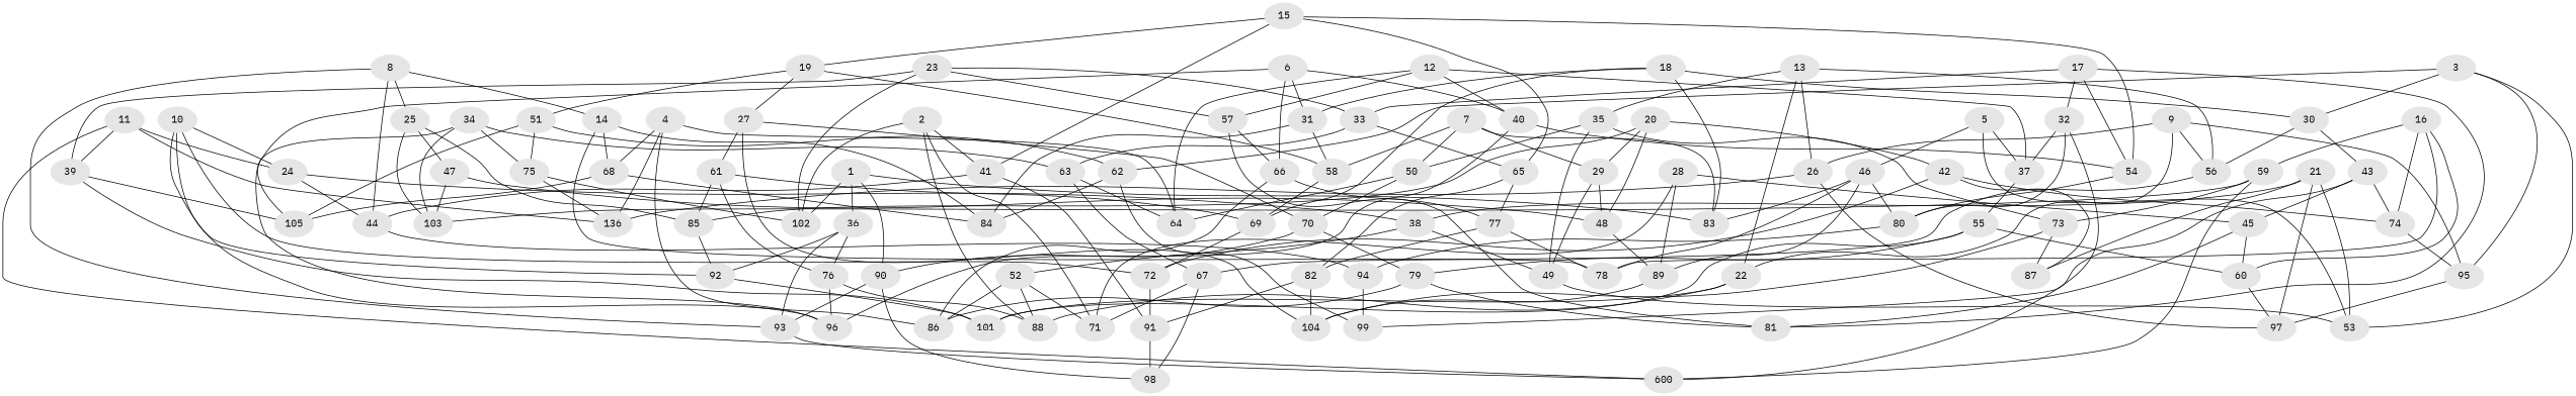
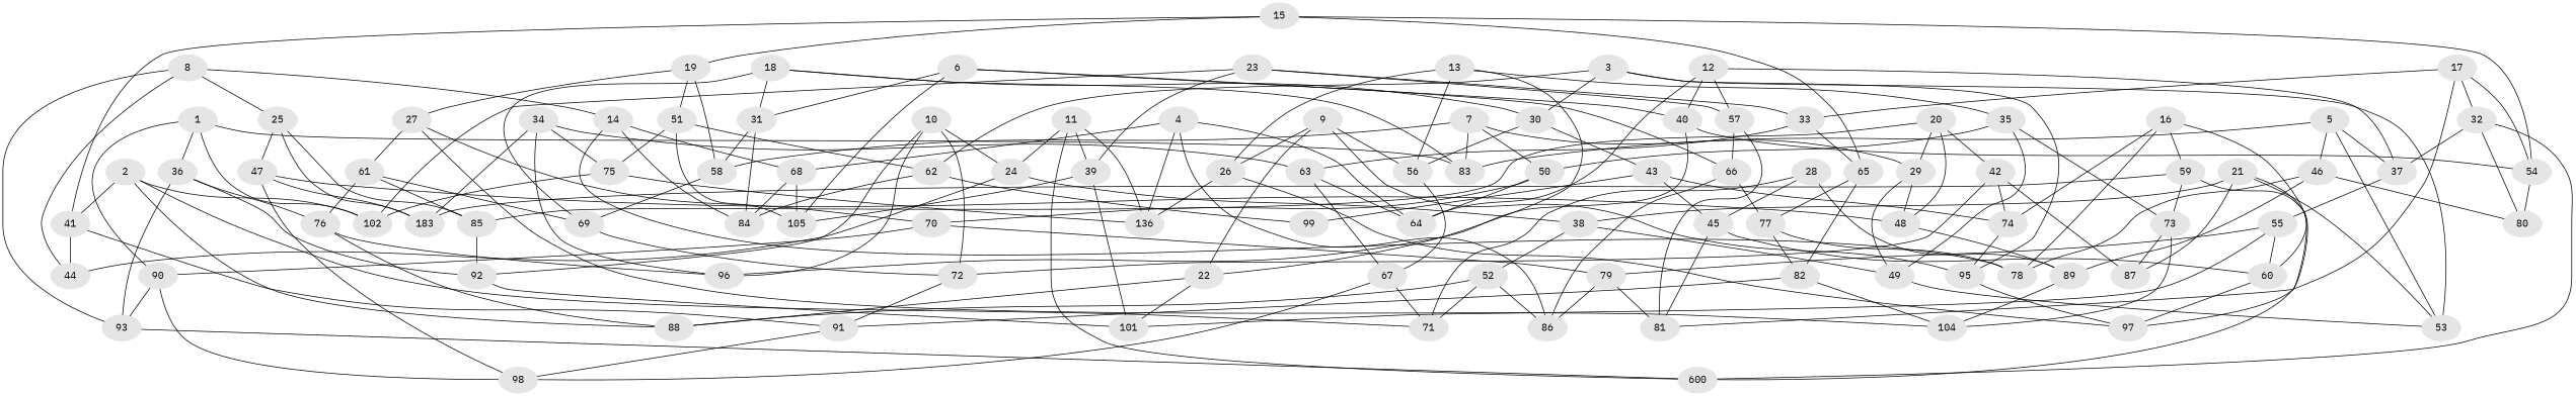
  graph {
    fontname="IBM Plex Mono"
    node [color=gray90 fontname="IBM Plex Mono" style=filled]
    edge [fontname="IBM Plex Mono"]
    1
    36
    83
    90
    102
    93
    92
    76
    98
    2
    41
    71
    88
    44
    91
    3
    30
    53
    62
    95
    56
    43
    84
    99
    97
    4
    64
    68
    86
    n30 [label=136]
    105
    5
    37
    46
    55
    78
    89
    80
    6
    31
    40
    66
    58
    96
    54
    77
    7
    29
    50
    48
    49
    70
    69
    8
    14
    25
    85
    47
-   103
-   94
+   103 [label=183]
    n61 [label=600]
    9
    22
    26
    101
    67
    10
    24
    72
    38
    11
    39
    12
    57
    81
    13
    35
    73
    15
    19
    65
    27
    51
    82
    16
    59
    60
    74
    17
    32
    33
    63
    18
    61
    104
    75
    20
    42
    87
    21
    52
    23
    79
    28
    45
    34
    1 -- 36
    1 -- 83
    1 -- 90
    1 -- 102
    36 -- 93
    36 -- 92
    36 -- 76
    90 -- 93
    90 -- 98
    93 -- n61
    92 -- 101
    76 -- 88
    76 -- 96
    2 -- 102
    2 -- 41
    2 -- 71
    2 -- 88
    41 -- 44
    41 -- 91
-   44 -- 94
    91 -- 98
    3 -- 30
    3 -- 53
    3 -- 62
    3 -- 95
    30 -- 56
    30 -- 43
    62 -- 84
    62 -- 99
    95 -- 97
    56 -- 67
    43 -- 99
    43 -- 74
    43 -- 45
    4 -- 64
    4 -- 68
    4 -- 86
    4 -- n30
    68 -- 84
    68 -- 105
-   46 -- 83
+   5 -- 83
    5 -- 53
    5 -- 37
    5 -- 46
    37 -- 55
    46 -- 78
    46 -- 89
    46 -- 80
    55 -- 101
    55 -- 60
    55 -- 79
    89 -- 104
-   80 -- 94
    6 -- 105
    6 -- 31
    6 -- 40
    6 -- 66
    31 -- 84
    31 -- 58
    40 -- 96
    40 -- 54
    66 -- 86
    66 -- 77
    58 -- 69
    54 -- 80
    77 -- 78
    77 -- 82
    7 -- 83
    7 -- 58
    7 -- 29
    7 -- 50
    29 -- 48
    29 -- 49
    50 -- 64
    50 -- 70
    48 -- 89
    49 -- 53
    70 -- 90
    70 -- 79
    69 -- 72
    8 -- 93
    8 -- 44
    8 -- 14
    8 -- 25
    14 -- 84
    14 -- 68
    14 -- 78
    25 -- 85
    25 -- 47
    25 -- 103
    85 -- 92
+   47 -- 98
    47 -- 48
    47 -- 103
-   94 -- 99
    9 -- 95
    9 -- 56
    9 -- 22
    9 -- 26
    22 -- 88
    22 -- 101
    26 -- 97
    26 -- n30
    67 -- 98
    67 -- 71
    10 -- 92
    10 -- 96
    10 -- 24
    10 -- 72
    24 -- 44
    24 -- 38
    72 -- 91
    38 -- 49
    38 -- 52
    11 -- n30
    11 -- n61
    11 -- 24
    11 -- 39
    39 -- 105
    39 -- 101
    12 -- 64
    12 -- 37
    12 -- 40
    12 -- 57
    57 -- 66
    57 -- 81
    13 -- 56
    13 -- 22
    13 -- 26
    13 -- 35
    35 -- 50
    35 -- 49
    35 -- 73
    73 -- 104
    73 -- 87
    15 -- 41
    15 -- 54
    15 -- 19
    15 -- 65
    19 -- 58
    19 -- 27
    19 -- 51
    65 -- 77
    65 -- 82
    27 -- 70
    27 -- 61
    27 -- 104
    51 -- 62
    51 -- 105
    51 -- 75
    82 -- 91
    82 -- 104
    16 -- 78
    16 -- 59
    16 -- 60
    16 -- 74
    59 -- 103
    59 -- n61
    59 -- 73
    60 -- 97
    74 -- 95
    17 -- 54
    17 -- 81
    17 -- 32
    17 -- 33
    32 -- 37
    32 -- 80
    32 -- n61
    33 -- 65
    33 -- 63
    63 -- 64
    63 -- 67
    18 -- 83
    18 -- 30
    18 -- 31
    18 -- 69
    61 -- 76
    61 -- 69
    61 -- 85
    75 -- 102
    75 -- n30
    20 -- 29
    20 -- 48
    20 -- 85
    20 -- 42
    42 -- 72
    42 -- 74
    42 -- 87
    21 -- 53
    21 -- 97
    21 -- 38
    21 -- 87
    52 -- 71
    52 -- 88
    52 -- 86
    23 -- 102
    23 -- 39
    23 -- 57
    23 -- 33
    79 -- 86
    79 -- 81
    28 -- 71
    28 -- 89
    28 -- 45
    45 -- 81
    45 -- 60
    34 -- 96
    34 -- 103
    34 -- 63
    34 -- 75
  }
